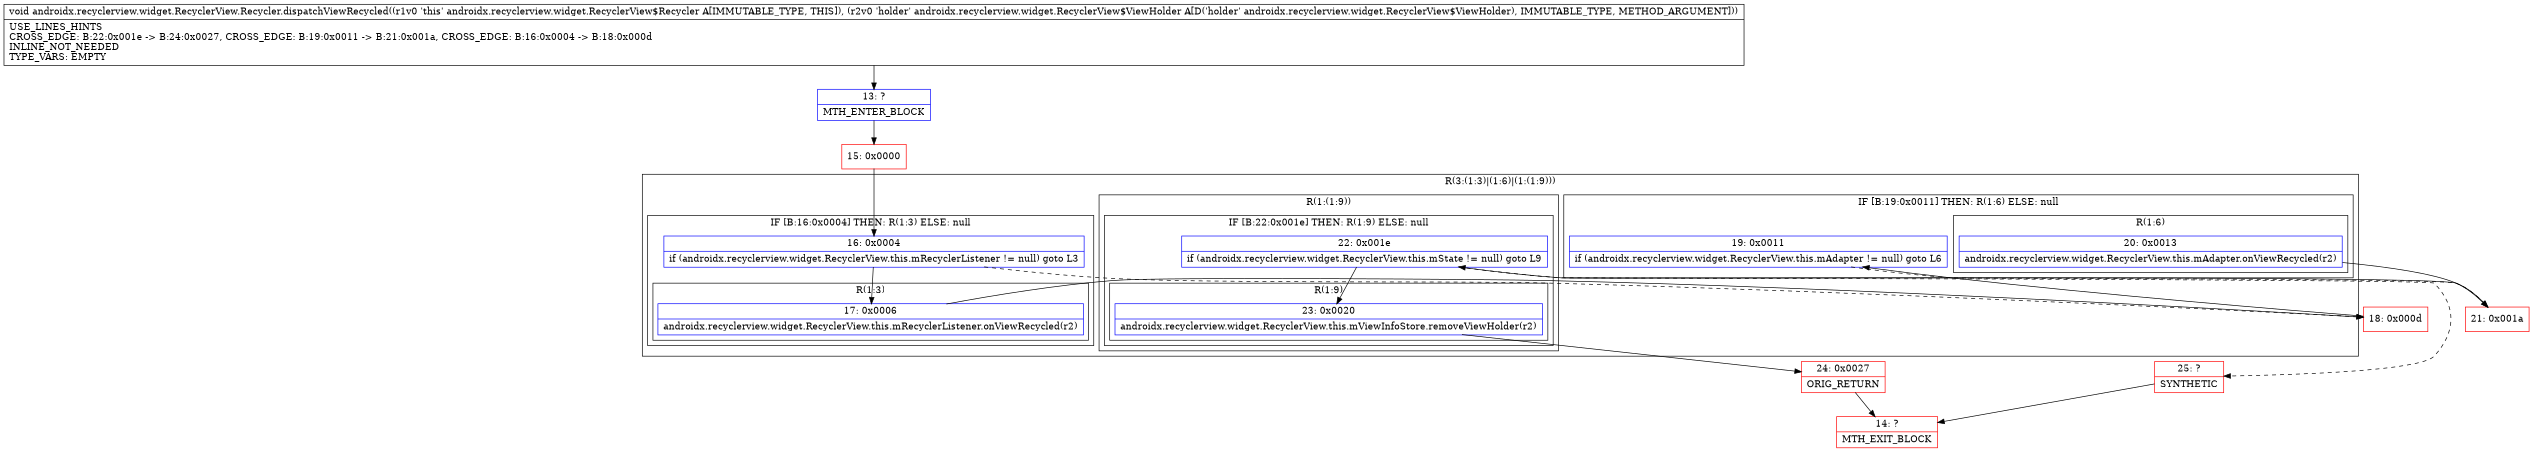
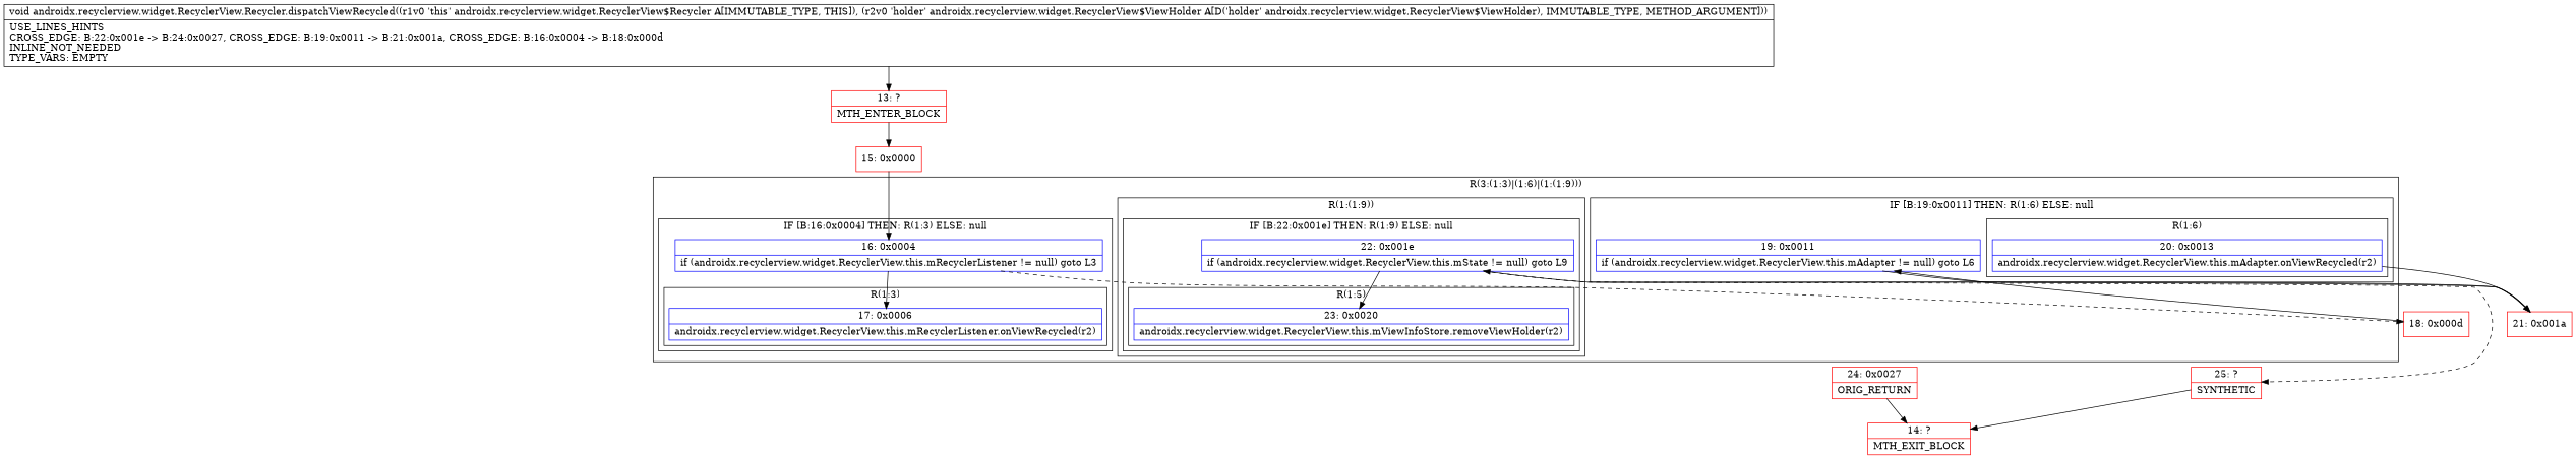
  digraph {
    node [color=red shape=record]
    n1 [color=blue label="{17\:\ 0x0006|androidx.recyclerview.widget.RecyclerView.this.mRecyclerListener.onViewRecycled(r2)\l}"]
    n2 [color=blue label="{16\:\ 0x0004|if (androidx.recyclerview.widget.RecyclerView.this.mRecyclerListener != null) goto L3\l}"]
    n3 [color=blue label="{20\:\ 0x0013|androidx.recyclerview.widget.RecyclerView.this.mAdapter.onViewRecycled(r2)\l}"]
    n4 [color=blue label="{19\:\ 0x0011|if (androidx.recyclerview.widget.RecyclerView.this.mAdapter != null) goto L6\l}"]
    n5 [color=blue label="{23\:\ 0x0020|androidx.recyclerview.widget.RecyclerView.this.mViewInfoStore.removeViewHolder(r2)\l}"]
    n6 [color=blue label="{22\:\ 0x001e|if (androidx.recyclerview.widget.RecyclerView.this.mState != null) goto L9\l}"]
    n7 [label="{18\:\ 0x000d}"]
    n8 [label="{21\:\ 0x001a}"]
    n9 [label="{24\:\ 0x0027|ORIG_RETURN\l}"]
    n10 [label="{25\:\ ?|SYNTHETIC\l}"]
    n11 [label="{14\:\ ?|MTH_EXIT_BLOCK\l}"]
-   n12 [color=blue label="{13\:\ ?|MTH_ENTER_BLOCK\l}"]
+   n12 [label="{13\:\ ?|MTH_ENTER_BLOCK\l}"]
    n13 [label="{15\:\ 0x0000}"]
    n14 [label="{void androidx.recyclerview.widget.RecyclerView.Recycler.dispatchViewRecycled((r1v0 'this' androidx.recyclerview.widget.RecyclerView$Recycler A[IMMUTABLE_TYPE, THIS]), (r2v0 'holder' androidx.recyclerview.widget.RecyclerView$ViewHolder A[D('holder' androidx.recyclerview.widget.RecyclerView$ViewHolder), IMMUTABLE_TYPE, METHOD_ARGUMENT]))  | USE_LINES_HINTS\lCROSS_EDGE: B:22:0x001e \-\> B:24:0x0027, CROSS_EDGE: B:19:0x0011 \-\> B:21:0x001a, CROSS_EDGE: B:16:0x0004 \-\> B:18:0x000d\lINLINE_NOT_NEEDED\lTYPE_VARS: EMPTY\l}" color=""]
    subgraph cluster_1 {
      label="R(3:(1:3)|(1:6)|(1:(1:9)))"
      subgraph cluster_2 {
        label="IF [B:16:0x0004] THEN: R(1:3) ELSE: null"
        n2
        subgraph cluster_3 {
          label="R(1:3)"
          n1
        }
      }
      subgraph cluster_4 {
        label="IF [B:19:0x0011] THEN: R(1:6) ELSE: null"
        n4
        subgraph cluster_5 {
          label="R(1:6)"
          n3
        }
      }
      subgraph cluster_6 {
        label="R(1:(1:9))"
        subgraph cluster_7 {
          label="IF [B:22:0x001e] THEN: R(1:9) ELSE: null"
          n6
          subgraph cluster_8 {
-           label="R(1:9)"
+           label="R(1:5)"
            n5
          }
        }
      }
    }
-   n1 -> n7
    n2 -> n1
    n2 -> n7 [style=dashed]
    n3 -> n8
-   n4 -> n8 [style=dashed]
-   n5 -> n9
+   n4 -> n8 [style=solid]
    n6 -> n5
    n6 -> n10 [style=dashed]
    n7 -> n4
    n8 -> n6
    n9 -> n11
    n10 -> n11
    n12 -> n13
    n13 -> n2
    n14 -> n12
  }
